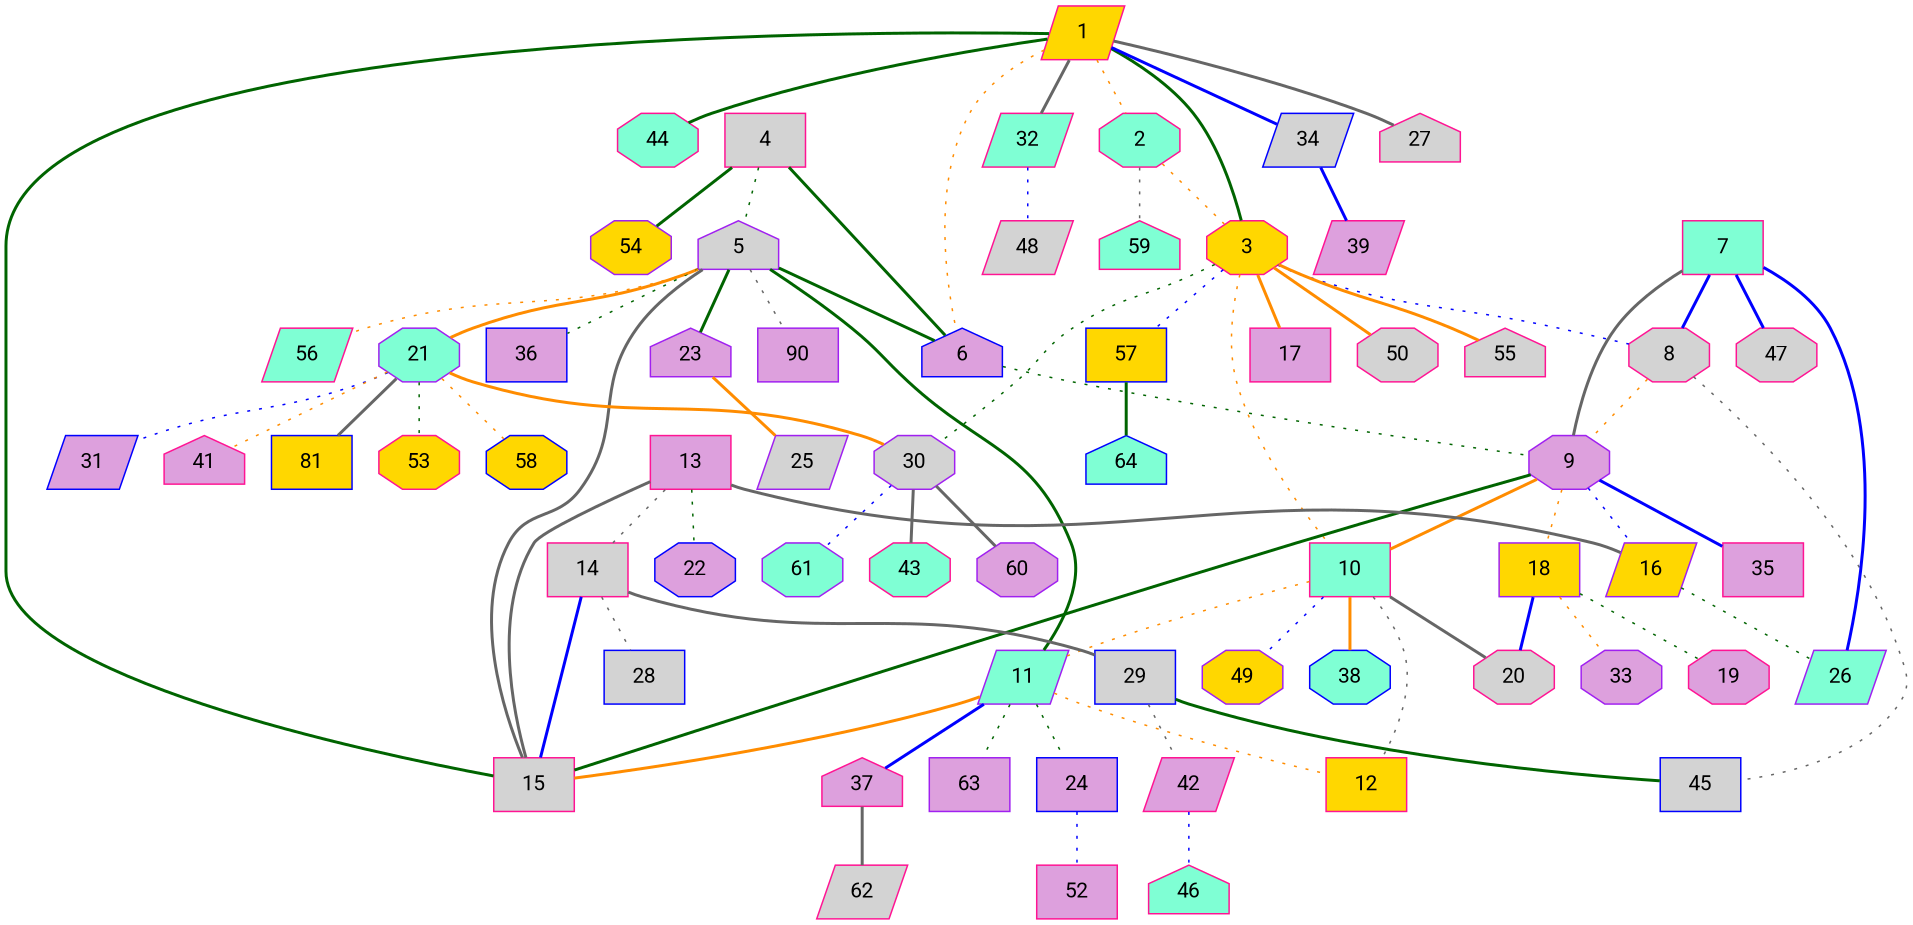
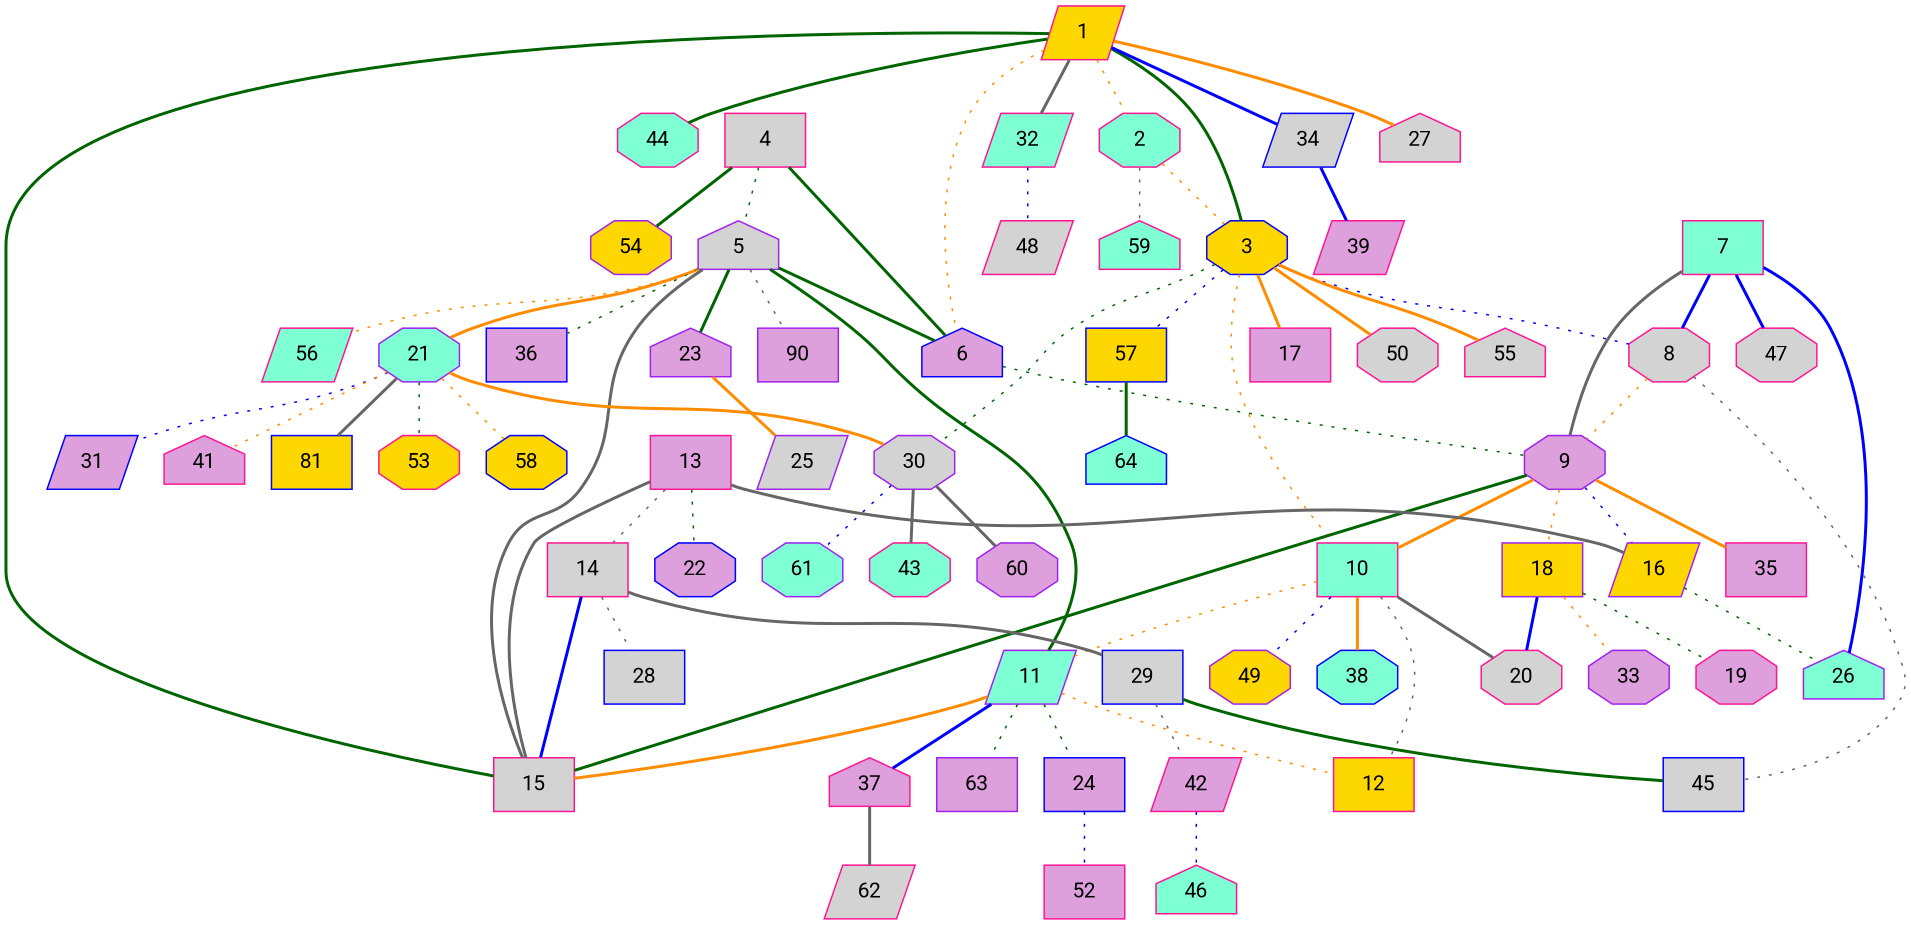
  graph {
    fontname=Roboto
    node [color=deeppink fillcolor=plum fontname=Roboto shape=octagon style=filled]
    edge [color=darkorange fontname=Roboto style=bold]
    1 [fillcolor=gold shape=parallelogram]
    2 [fillcolor=aquamarine]
-   3 [fillcolor=gold]
+   3 [color=blue fillcolor=gold]
    6 [color=blue shape=house]
    15 [fillcolor=lightgrey shape=box]
    27 [fillcolor=lightgrey shape=house]
    32 [fillcolor=aquamarine shape=parallelogram]
    34 [color=blue fillcolor=lightgrey shape=parallelogram]
    44 [fillcolor=aquamarine]
    59 [fillcolor=aquamarine shape=house]
    8 [fillcolor=lightgrey]
    10 [fillcolor=aquamarine shape=box]
    17 [shape=box]
    30 [color=purple fillcolor=lightgrey]
    50 [fillcolor=lightgrey]
    55 [fillcolor=lightgrey shape=house]
    57 [color=blue fillcolor=gold shape=box]
    9 [color=purple]
    48 [fillcolor=lightgrey shape=parallelogram]
    39 [shape=parallelogram]
    45 [color=blue fillcolor=lightgrey shape=box]
    11 [color=purple fillcolor=aquamarine shape=parallelogram]
    12 [fillcolor=gold shape=box]
    20 [fillcolor=lightgrey]
    38 [color=blue fillcolor=aquamarine]
    49 [color=purple fillcolor=gold]
    43 [fillcolor=aquamarine]
    60 [color=purple]
    61 [color=purple fillcolor=aquamarine]
    64 [color=blue fillcolor=aquamarine shape=house]
    4 [fillcolor=lightgrey shape=box]
    5 [color=purple fillcolor=lightgrey shape=house]
    54 [color=purple fillcolor=gold]
    21 [color=purple fillcolor=aquamarine]
    23 [color=purple shape=house]
    36 [color=blue shape=box]
    n37 [color=purple label=90 shape=box]
    56 [fillcolor=aquamarine shape=parallelogram]
    24 [color=blue shape=box]
    37 [shape=house]
    63 [color=purple shape=box]
    31 [color=blue shape=parallelogram]
    41 [shape=house]
    n44 [color=blue fillcolor=gold label=81 shape=box]
    53 [fillcolor=gold]
    58 [color=blue fillcolor=gold]
    25 [color=purple fillcolor=lightgrey shape=parallelogram]
    16 [color=purple fillcolor=gold shape=parallelogram]
    18 [color=purple fillcolor=gold shape=box]
    35 [shape=box]
    7 [fillcolor=aquamarine shape=box]
-   26 [color=purple fillcolor=aquamarine shape=parallelogram]
+   26 [color=purple fillcolor=aquamarine shape=house]
    47 [fillcolor=lightgrey]
    19
    33 [color=purple]
    52 [shape=box]
    62 [fillcolor=lightgrey shape=parallelogram]
    13 [shape=box]
    14 [fillcolor=lightgrey shape=box]
    22 [color=blue]
    28 [color=blue fillcolor=lightgrey shape=box]
    29 [color=blue fillcolor=lightgrey shape=box]
    42 [shape=parallelogram]
    46 [fillcolor=aquamarine shape=house]
    1 -- 2 [style=dotted]
    1 -- 3 [color=darkgreen]
    1 -- 6 [style=dotted]
    1 -- 15 [color=darkgreen]
-   1 -- 27 [color=gray40]
+   1 -- 27
    1 -- 32 [color=gray40]
    1 -- 34 [color=blue]
    1 -- 44 [color=darkgreen]
    2 -- 3 [style=dotted]
    2 -- 59 [color=gray40 style=dotted]
    3 -- 8 [color=blue style=dotted]
    3 -- 10 [style=dotted]
    3 -- 17
    3 -- 30 [color=darkgreen style=dotted]
    3 -- 50
    3 -- 55
    3 -- 57 [color=blue style=dotted]
    6 -- 9 [color=darkgreen style=dotted]
    32 -- 48 [color=blue style=dotted]
    34 -- 39 [color=blue]
    8 -- 9 [style=dotted]
    8 -- 45 [color=gray40 style=dotted]
    10 -- 11 [style=dotted]
    10 -- 12 [color=gray40 style=dotted]
    10 -- 20 [color=gray40]
    10 -- 38
    10 -- 49 [color=blue style=dotted]
    30 -- 43 [color=gray40]
    30 -- 60 [color=gray40]
    30 -- 61 [color=blue style=dotted]
    57 -- 64 [color=darkgreen]
    9 -- 15 [color=darkgreen]
    9 -- 10
    9 -- 16 [color=blue style=dotted]
    9 -- 18 [style=dotted]
-   9 -- 35 [color=blue]
+   9 -- 35
    11 -- 15
    11 -- 12 [style=dotted]
    11 -- 24 [color=darkgreen style=dotted]
    11 -- 37 [color=blue]
    11 -- 63 [color=darkgreen style=dotted]
    4 -- 6 [color=darkgreen]
    4 -- 5 [color=darkgreen style=dotted]
    4 -- 54 [color=darkgreen]
    5 -- 6 [color=darkgreen]
    5 -- 15 [color=gray40]
    5 -- 11 [color=darkgreen]
    5 -- 21
    5 -- 23 [color=darkgreen]
    5 -- 36 [color=darkgreen style=dotted]
    5 -- n37 [color=gray40 style=dotted]
    5 -- 56 [style=dotted]
    21 -- 30
    21 -- 31 [color=blue style=dotted]
    21 -- 41 [style=dotted]
    21 -- n44 [color=gray40]
    21 -- 53 [color=darkgreen style=dotted]
    21 -- 58 [style=dotted]
    23 -- 25
    24 -- 52 [color=blue style=dotted]
    37 -- 62 [color=gray40]
    16 -- 26 [color=darkgreen style=dotted]
    18 -- 20 [color=blue]
    18 -- 19 [color=darkgreen style=dotted]
    18 -- 33 [style=dotted]
    7 -- 8 [color=blue]
    7 -- 9 [color=gray40]
    7 -- 26 [color=blue]
    7 -- 47 [color=blue]
    13 -- 15 [color=gray40]
    13 -- 16 [color=gray40]
    13 -- 14 [color=gray40 style=dotted]
    13 -- 22 [color=darkgreen style=dotted]
    14 -- 15 [color=blue]
    14 -- 28 [color=gray40 style=dotted]
    14 -- 29 [color=gray40]
    29 -- 45 [color=darkgreen]
    29 -- 42 [color=gray40 style=dotted]
    42 -- 46 [color=blue style=dotted]
  }
